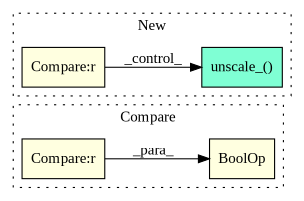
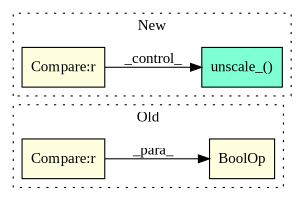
  digraph {
    rankdir=LR
    fontname="Liberation Serif"
    node [a=40 shape=box style=filled fillcolor=lightyellow fontname="Liberation Serif"]
    edge [fontname="Liberation Serif"]
    n1 [a=72 l=74 label=BoolOp s=8736]
    n2 [l=40 label="Compare:r" s=8770]
    n3 [a=75 l="16,1" label="unscale_()" s="10695,10729" fillcolor=aquamarine]
    n4 [l=34 label="Compare:r" s=10643]
    subgraph cluster_1 {
-     label=Compare
+     label=Old
      style=dotted
      n1
      n2
    }
    subgraph cluster_2 {
      label=New
      style=dotted
      n3
      n4
    }
    n2 -> n1 [label=_para_]
    n4 -> n3 [label=_control_]
  }
